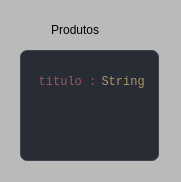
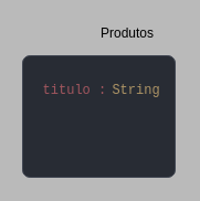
  <mxCell id="0" />
  <mxCell id="1" parent="0" />
  <mxCell id="2" value="" style="rounded=1;whiteSpace=wrap;html=1;shadow=0;arcSize=6;gradientDirection=east;fillColor=#282c34;strokeColor=#3D434F;" vertex="1" parent="1"><mxGeometry x="20" y="50" width="138" height="110" as="geometry" /></mxCell>
- <mxCell id="3" value="Produtos" style="text;html=1;strokeColor=none;fillColor=none;align=center;verticalAlign=middle;whiteSpace=wrap;rounded=0;fontColor=#000000;" vertex="1" parent="1"><mxGeometry x="55" y="20" width="40" height="20" as="geometry" /></mxCell>
+ <mxCell id="3" value="Produtos" style="text;html=1;strokeColor=none;fillColor=none;align=center;verticalAlign=middle;whiteSpace=wrap;rounded=0;fontColor=#000000;" vertex="1" parent="1"><mxGeometry x="95" y="20" width="40" height="20" as="geometry" /></mxCell>
  <mxCell id="4" value="titulo :&amp;nbsp;" style="text;html=1;strokeColor=none;fillColor=none;align=center;verticalAlign=middle;whiteSpace=wrap;rounded=0;fontColor=#a3575f;fontSize=12;fontFamily=Courier New;" vertex="1" parent="1"><mxGeometry x="35" y="70" width="72" height="23" as="geometry" /></mxCell>
  <mxCell id="5" value="String" style="text;html=1;strokeColor=none;fillColor=none;align=center;verticalAlign=middle;whiteSpace=wrap;rounded=0;fontSize=12;fontFamily=Courier New;fontColor=#AE9566;" vertex="1" parent="1"><mxGeometry x="87" y="70.5" width="72" height="23" as="geometry" /></mxCell>
